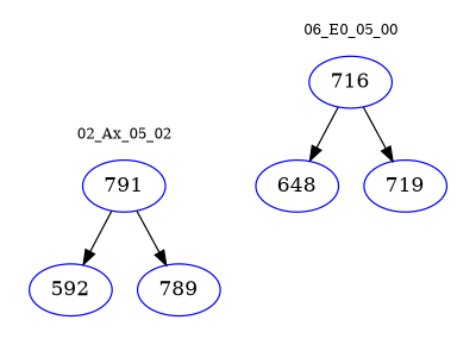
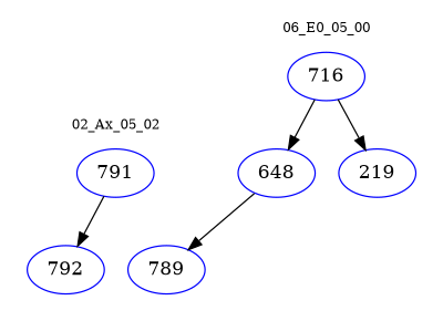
  digraph {
    node [color=blue]
    edge [color=black]
    n1 [label=791]
    n2 [label=789]
-   n3 [label=592]
+   n3 [label=792]
    n4 [label=716]
    n5 [label=648]
-   n6 [label=719]
+   n6 [label=219]
    subgraph cluster_1 {
      color=white
      fontsize=10
      label="02_Ax_05_02"
      n1
      n2
      n3
    }
    subgraph cluster_2 {
      color=white
      fontsize=10
      label="06_E0_05_00"
      n4
      n5
      n6
    }
-   n1 -> n2
+   n5 -> n2
    n1 -> n3
    n4 -> n5
    n4 -> n6
  }
